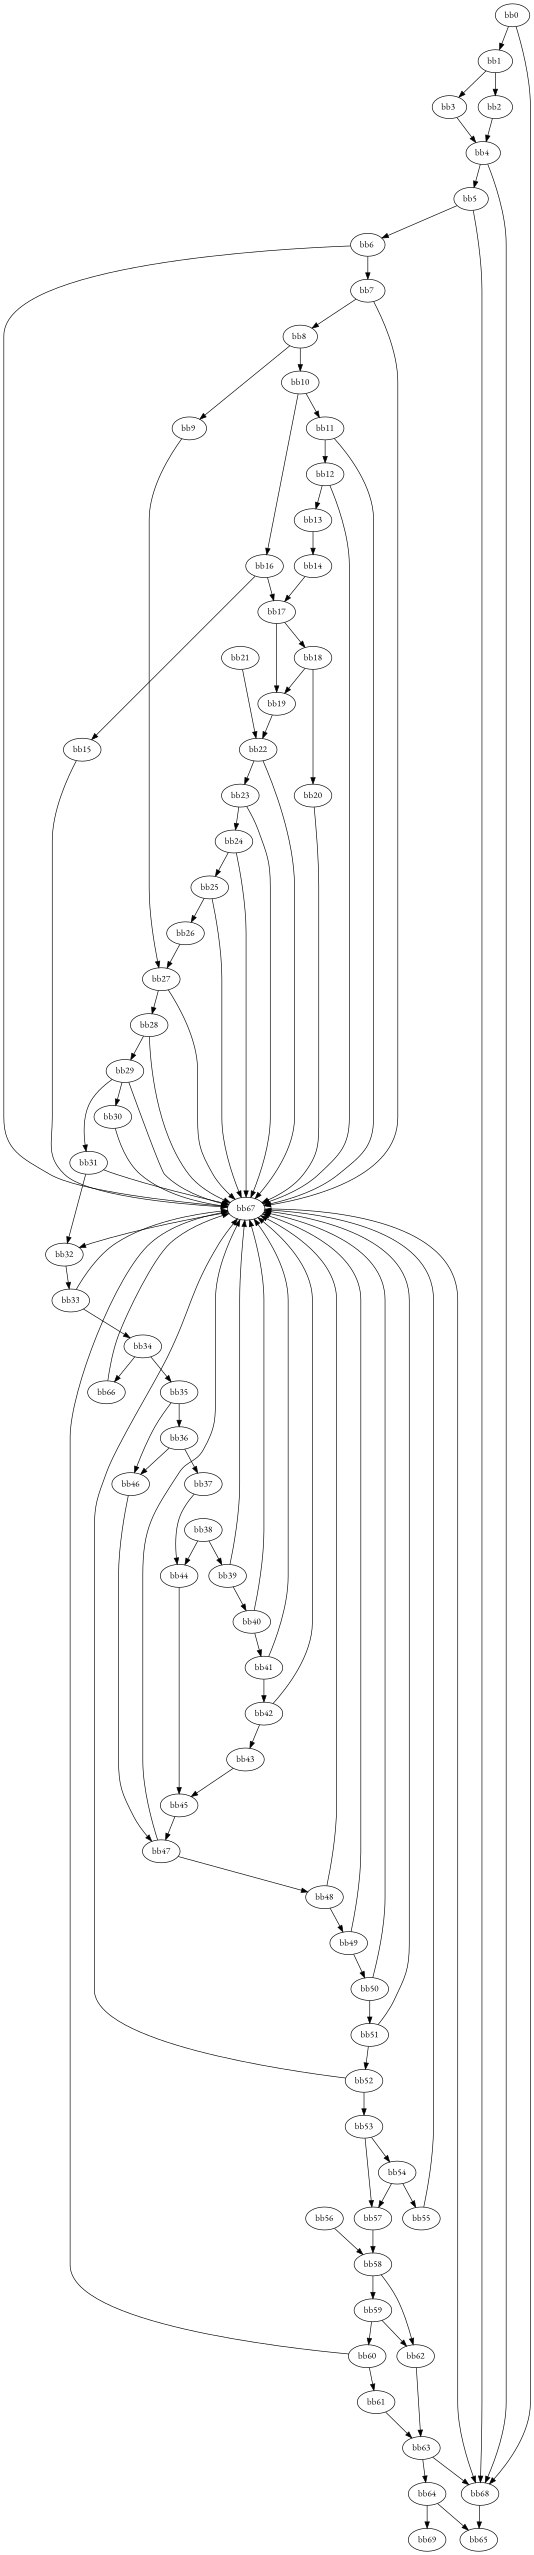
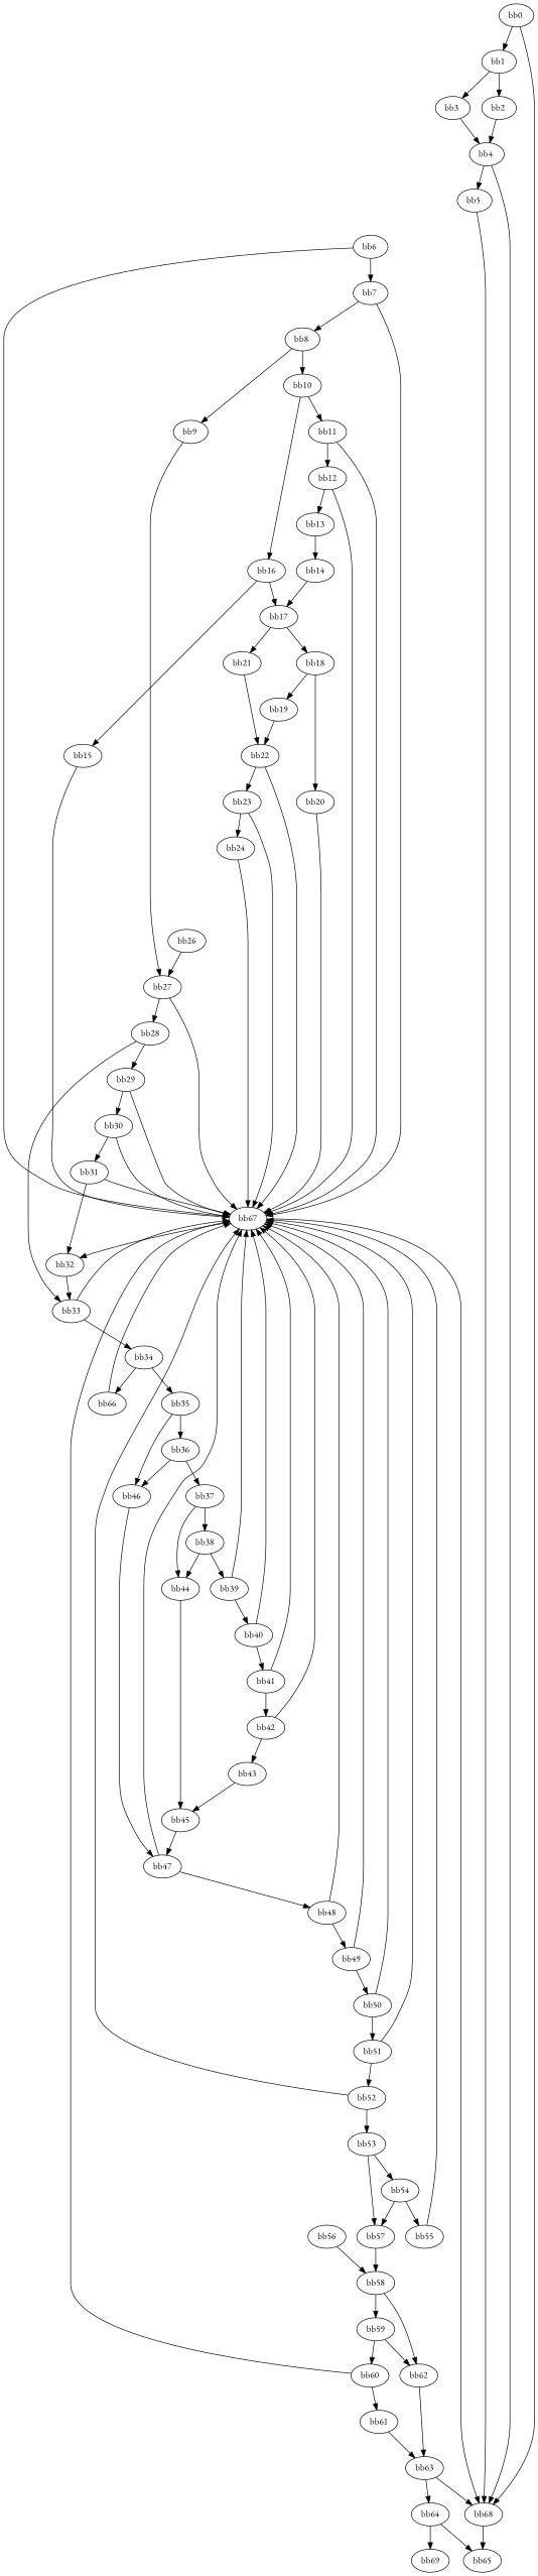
  digraph {
    fontname="EB Garamond"
    node [fontname="EB Garamond"]
    edge [fontname="EB Garamond"]
    n1 [label="bb0\l"]
    n2 [label="bb1\l"]
    n3 [label="bb68\l"]
    n4 [label="bb2\l"]
    n5 [label="bb3\l"]
    n6 [label="bb65\l"]
    n7 [label="bb4\l"]
    n8 [label="bb5\l"]
    n9 [label="bb6\l"]
    n10 [label="bb7\l"]
    n11 [label="bb67\l"]
    n12 [label="bb8\l"]
    n13 [label="bb32\l"]
    n14 [label="bb9\l"]
    n15 [label="bb10\l"]
    n16 [label="bb27\l"]
    n17 [label="bb11\l"]
    n18 [label="bb16\l"]
    n19 [label="bb28\l"]
    n20 [label="bb12\l"]
    n21 [label="bb15\l"]
    n22 [label="bb17\l"]
    n23 [label="bb13\l"]
    n24 [label="bb14\l"]
    n25 [label="bb18\l"]
    n26 [label="bb21\l"]
    n27 [label="bb19\l"]
    n28 [label="bb20\l"]
    n29 [label="bb22\l"]
    n30 [label="bb23\l"]
    n31 [label="bb24\l"]
-   n32 [label="bb25\l"]
    n33 [label="bb26\l"]
    n34 [label="bb29\l"]
    n35 [label="bb30\l"]
    n36 [label="bb31\l"]
    n37 [label="bb33\l"]
    n38 [label="bb34\l"]
    n39 [label="bb35\l"]
    n40 [label="bb66\l"]
    n41 [label="bb36\l"]
    n42 [label="bb46\l"]
    n43 [label="bb37\l"]
    n44 [label="bb47\l"]
    n45 [label="bb38\l"]
    n46 [label="bb44\l"]
    n47 [label="bb39\l"]
    n48 [label="bb45\l"]
    n49 [label="bb40\l"]
    n50 [label="bb41\l"]
    n51 [label="bb42\l"]
    n52 [label="bb43\l"]
    n53 [label="bb48\l"]
    n54 [label="bb49\l"]
    n55 [label="bb50\l"]
    n56 [label="bb51\l"]
    n57 [label="bb52\l"]
    n58 [label="bb53\l"]
    n59 [label="bb54\l"]
    n60 [label="bb57\l"]
    n61 [label="bb55\l"]
    n62 [label="bb58\l"]
    n63 [label="bb56\l"]
    n64 [label="bb59\l"]
    n65 [label="bb62\l"]
    n66 [label="bb60\l"]
    n67 [label="bb63\l"]
    n68 [label="bb61\l"]
    n69 [label="bb64\l"]
    n70 [label="bb69\l"]
    n1 -> n2
    n1 -> n3
    n2 -> n4
    n2 -> n5
    n3 -> n6
    n4 -> n7
    n5 -> n7
    n7 -> n3
    n7 -> n8
    n8 -> n3
-   n8 -> n9
    n9 -> n10
    n9 -> n11
    n10 -> n11
    n10 -> n12
    n11 -> n3
    n11 -> n13
    n12 -> n14
    n12 -> n15
    n13 -> n37
    n14 -> n16
    n15 -> n17
    n15 -> n18
    n16 -> n11
    n16 -> n19
    n17 -> n11
    n17 -> n20
    n18 -> n21
    n18 -> n22
-   n19 -> n11
+   n19 -> n37
    n19 -> n34
    n20 -> n11
    n20 -> n23
    n21 -> n11
    n22 -> n25
-   n22 -> n27
+   n22 -> n26
    n23 -> n24
    n24 -> n22
    n25 -> n27
    n25 -> n28
    n26 -> n29
    n27 -> n29
    n28 -> n11
    n29 -> n11
    n29 -> n30
    n30 -> n11
    n30 -> n31
    n31 -> n11
-   n31 -> n32
-   n32 -> n11
-   n32 -> n33
    n33 -> n16
    n34 -> n11
    n34 -> n35
    n35 -> n11
-   n34 -> n36
+   n35 -> n36
    n36 -> n11
    n36 -> n13
    n37 -> n11
    n37 -> n38
    n38 -> n39
    n38 -> n40
    n39 -> n41
    n39 -> n42
    n40 -> n11
    n41 -> n42
    n41 -> n43
    n42 -> n44
+   n43 -> n45
    n43 -> n46
    n44 -> n11
    n44 -> n53
    n45 -> n46
    n45 -> n47
    n46 -> n48
    n47 -> n11
    n47 -> n49
    n48 -> n44
    n49 -> n11
    n49 -> n50
    n50 -> n11
    n50 -> n51
    n51 -> n11
    n51 -> n52
    n52 -> n48
    n53 -> n11
    n53 -> n54
    n54 -> n11
    n54 -> n55
    n55 -> n11
    n55 -> n56
    n56 -> n11
    n56 -> n57
    n57 -> n11
    n57 -> n58
    n58 -> n59
    n58 -> n60
    n59 -> n60
    n59 -> n61
    n60 -> n62
    n61 -> n11
    n62 -> n64
    n62 -> n65
    n63 -> n62
    n64 -> n65
    n64 -> n66
    n65 -> n67
    n66 -> n11
    n66 -> n68
    n67 -> n3
    n67 -> n69
    n68 -> n67
    n69 -> n6
    n69 -> n70
  }
